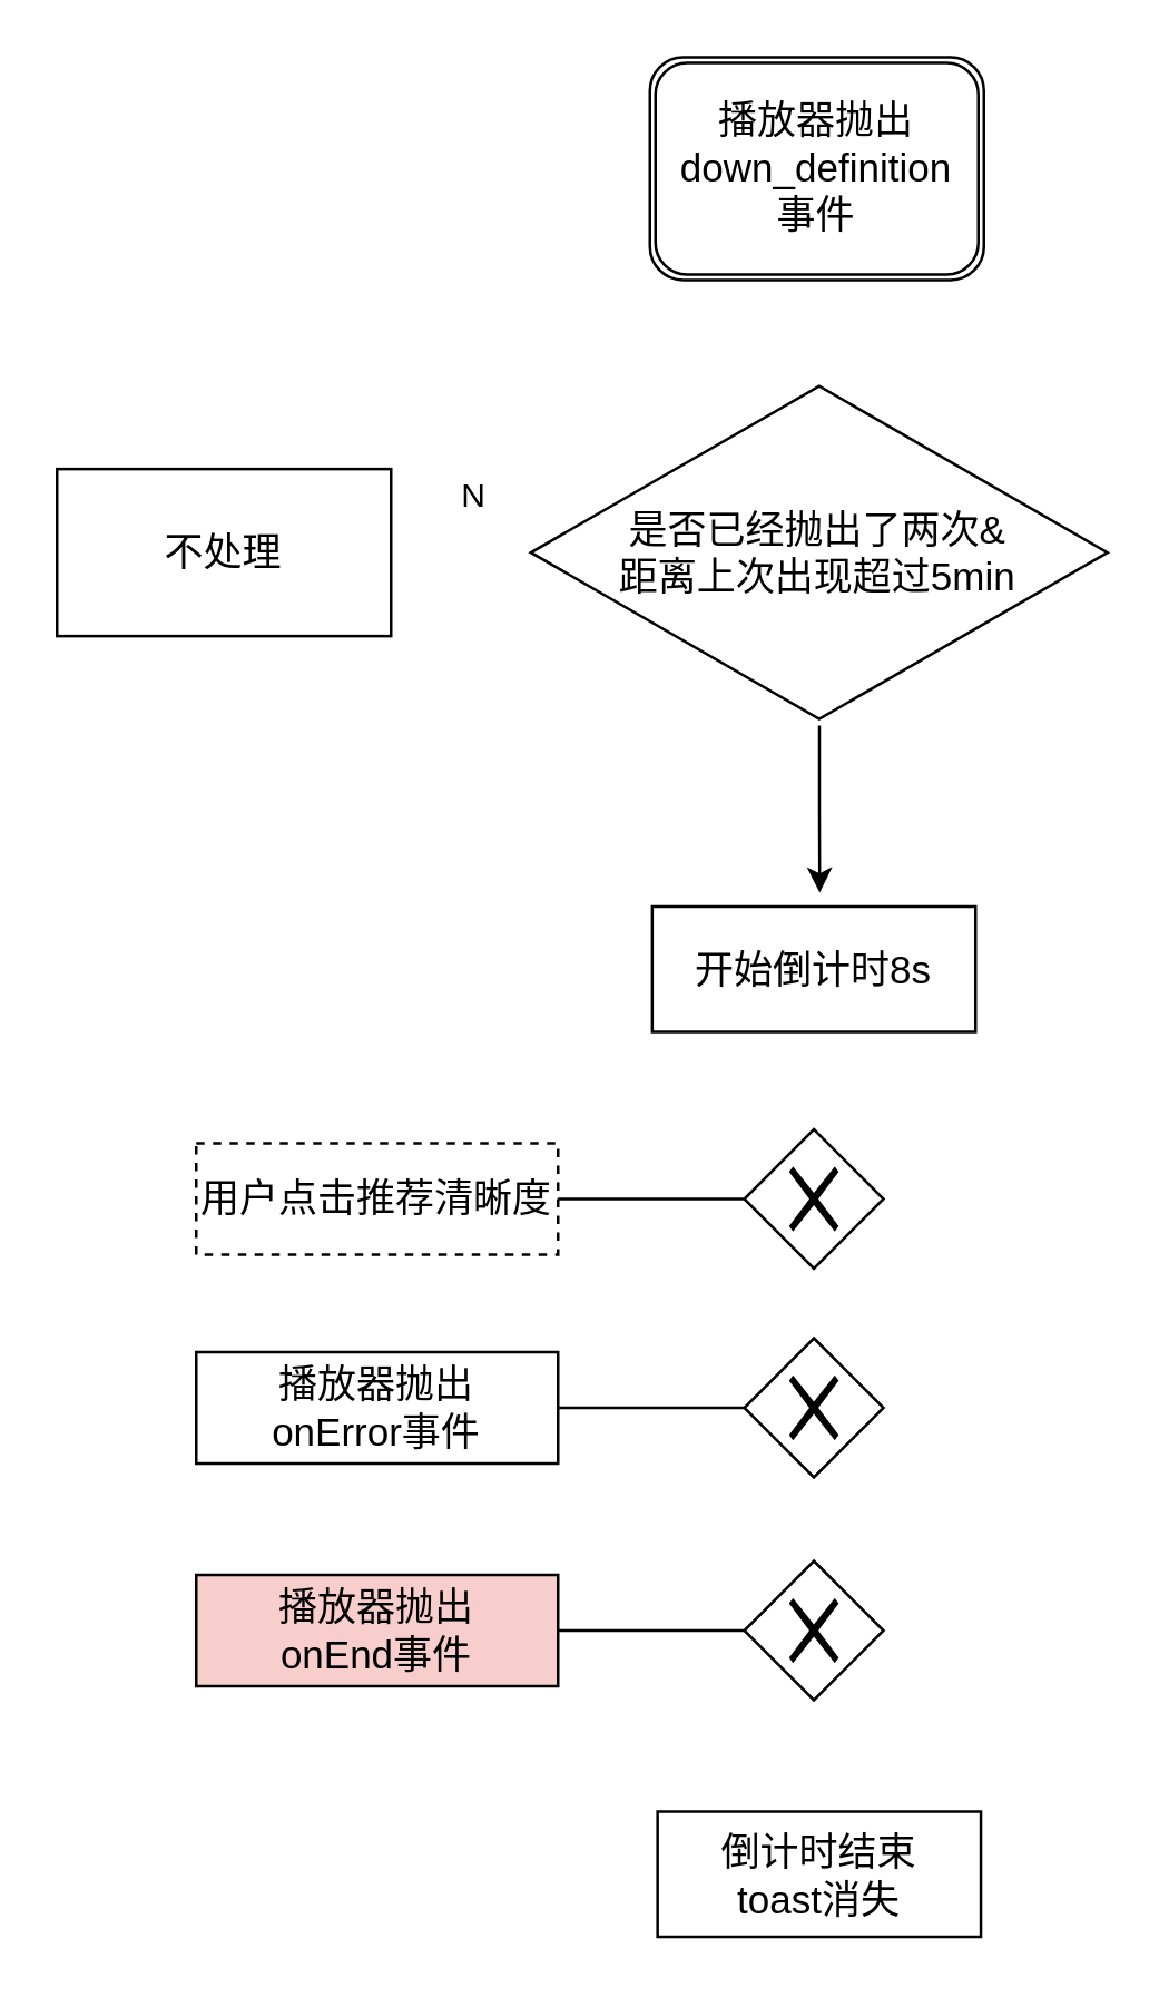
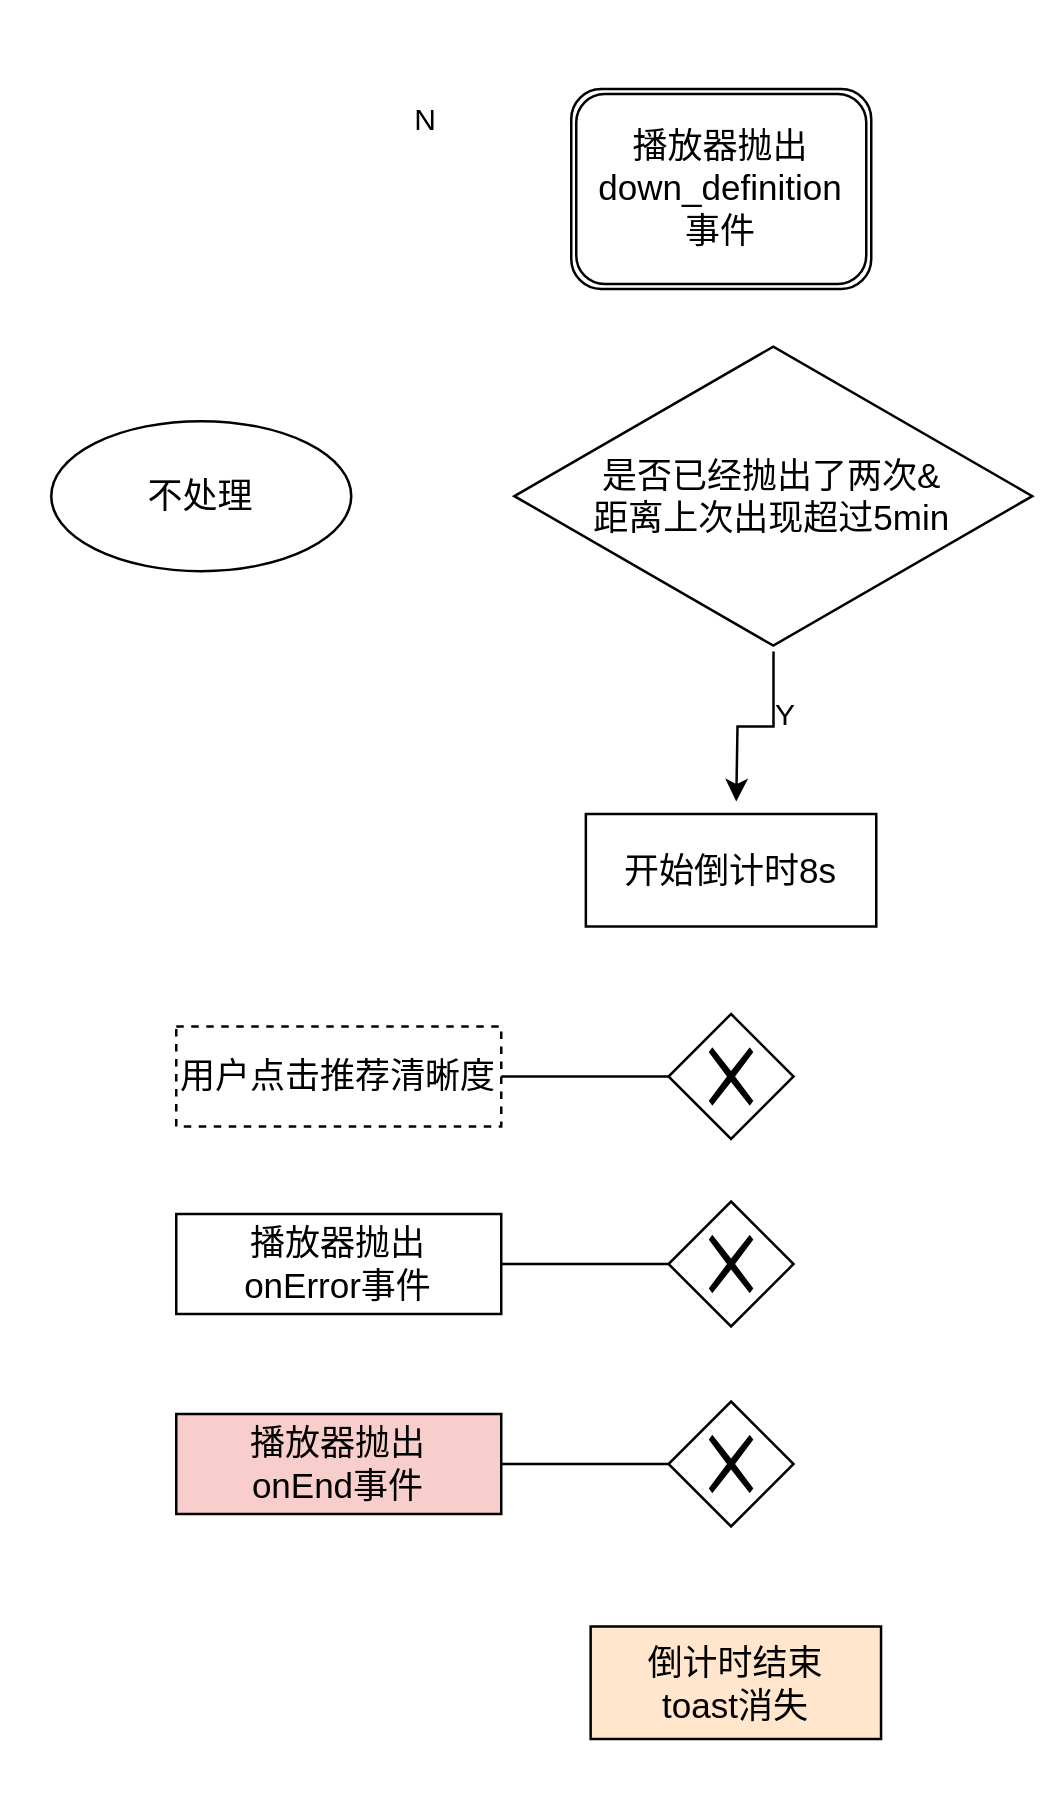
  <mxCell id="0" />
  <mxCell id="1" parent="0" />
  <mxCell id="2" value="" style="edgeStyle=orthogonalEdgeStyle;rounded=0;orthogonalLoop=1;jettySize=auto;html=1;" parent="1" source="3" edge="1"><mxGeometry relative="1" as="geometry"><mxPoint x="294" y="320" as="targetPoint" /></mxGeometry></mxCell>
- <mxCell id="3" value="&lt;font style=&quot;font-size: 14px&quot;&gt;是否已经抛出了两次&amp;amp;&lt;br&gt;距离上次出现超过5min&lt;/font&gt;" style="html=1;whiteSpace=wrap;aspect=fixed;shape=isoRectangle;" parent="1" vertex="1"><mxGeometry x="190.25" y="135.7" width="207.17" height="124.3" as="geometry" /></mxCell>
- <mxCell id="4" value="&lt;font style=&quot;font-size: 14px&quot;&gt;播放器抛出down_definition&lt;br&gt;事件&lt;/font&gt;" style="shape=ext;double=1;rounded=1;whiteSpace=wrap;html=1;" parent="1" vertex="1"><mxGeometry x="233" y="20" width="120" height="80" as="geometry" /></mxCell>
- <mxCell id="5" value="&lt;font style=&quot;font-size: 14px&quot;&gt;不处理&lt;/font&gt;" style="rounded=0;whiteSpace=wrap;html=1;" parent="1" vertex="1"><mxGeometry x="20" y="167.85" width="120" height="60" as="geometry" /></mxCell>
- <mxCell id="6" value="N" style="text;html=1;strokeColor=none;fillColor=none;align=center;verticalAlign=middle;whiteSpace=wrap;rounded=0;" parent="1" vertex="1"><mxGeometry x="150.25" y="167.85" width="40" height="20" as="geometry" /></mxCell>
+ <mxCell id="3" value="&lt;font style=&quot;font-size: 14px&quot;&gt;是否已经抛出了两次&amp;amp;&lt;br&gt;距离上次出现超过5min&lt;/font&gt;" style="html=1;whiteSpace=wrap;aspect=fixed;shape=isoRectangle;" parent="1" vertex="1"><mxGeometry x="205.25" y="135.7" width="207.17" height="124.3" as="geometry" /></mxCell>
+ <mxCell id="4" value="&lt;font style=&quot;font-size: 14px&quot;&gt;播放器抛出down_definition&lt;br&gt;事件&lt;/font&gt;" style="shape=ext;double=1;rounded=1;whiteSpace=wrap;html=1;" parent="1" vertex="1"><mxGeometry x="228" y="35" width="120" height="80" as="geometry" /></mxCell>
+ <mxCell id="5" value="&lt;font style=&quot;font-size: 14px&quot;&gt;不处理&lt;/font&gt;" style="ellipse;whiteSpace=wrap;html=1;" parent="1" vertex="1"><mxGeometry x="20" y="167.85" width="120" height="60" as="geometry" /></mxCell>
+ <mxCell id="6" value="N" style="text;html=1;strokeColor=none;fillColor=none;align=center;verticalAlign=middle;whiteSpace=wrap;rounded=0;" parent="1" vertex="1"><mxGeometry x="150.25" y="37.85" width="40" height="20" as="geometry" /></mxCell>
+ <mxCell id="7" value="Y" style="text;html=1;strokeColor=none;fillColor=none;align=center;verticalAlign=middle;whiteSpace=wrap;rounded=0;" parent="1" vertex="1"><mxGeometry x="294" y="275.7" width="40" height="20" as="geometry" /></mxCell>
  <mxCell id="8" value="&lt;font style=&quot;font-size: 14px&quot;&gt;开始倒计时8s&lt;/font&gt;" style="rounded=0;whiteSpace=wrap;html=1;" parent="1" vertex="1"><mxGeometry x="233.84" y="325" width="116.16" height="45" as="geometry" /></mxCell>
- <mxCell id="9" value="&lt;font style=&quot;font-size: 14px&quot;&gt;倒计时结束&lt;br&gt;toast消失&lt;/font&gt;" style="rounded=0;whiteSpace=wrap;html=1;" parent="1" vertex="1"><mxGeometry x="235.76" y="650" width="116.16" height="45" as="geometry" /></mxCell>
+ <mxCell id="9" value="&lt;font style=&quot;font-size: 14px&quot;&gt;倒计时结束&lt;br&gt;toast消失&lt;/font&gt;" style="rounded=0;whiteSpace=wrap;html=1;fillColor=#ffe6cc;" parent="1" vertex="1"><mxGeometry x="235.76" y="650" width="116.16" height="45" as="geometry" /></mxCell>
  <mxCell id="10" value="&lt;font style=&quot;font-size: 14px&quot;&gt;用户点击推荐清晰度&lt;/font&gt;" style="rounded=0;whiteSpace=wrap;html=1;dashed=1;" parent="1" vertex="1"><mxGeometry x="70" y="410" width="130" height="40" as="geometry" /></mxCell>
  <mxCell id="11" value="" style="endArrow=classic;html=1;exitX=1;exitY=0.5;exitDx=0;exitDy=0;" parent="1" source="10" edge="1"><mxGeometry width="50" height="50" relative="1" as="geometry"><mxPoint x="270" y="410" as="sourcePoint" /><mxPoint x="290" y="430" as="targetPoint" /></mxGeometry></mxCell>
  <mxCell id="12" value="" style="shape=mxgraph.bpmn.shape;html=1;verticalLabelPosition=bottom;labelBackgroundColor=#ffffff;verticalAlign=top;align=center;perimeter=rhombusPerimeter;background=gateway;outlineConnect=0;outline=none;symbol=exclusiveGw;" parent="1" vertex="1"><mxGeometry x="266.92" y="405" width="50" height="50" as="geometry" /></mxCell>
  <mxCell id="13" value="&lt;span style=&quot;font-size: 14px&quot;&gt;播放器抛出&lt;br&gt;onError事件&lt;/span&gt;" style="rounded=0;whiteSpace=wrap;html=1;" parent="1" vertex="1"><mxGeometry x="70" y="485" width="130" height="40" as="geometry" /></mxCell>
  <mxCell id="14" value="" style="endArrow=classic;html=1;exitX=1;exitY=0.5;exitDx=0;exitDy=0;" parent="1" source="13" edge="1"><mxGeometry width="50" height="50" relative="1" as="geometry"><mxPoint x="270" y="485" as="sourcePoint" /><mxPoint x="290" y="505" as="targetPoint" /></mxGeometry></mxCell>
  <mxCell id="15" value="" style="shape=mxgraph.bpmn.shape;html=1;verticalLabelPosition=bottom;labelBackgroundColor=#ffffff;verticalAlign=top;align=center;perimeter=rhombusPerimeter;background=gateway;outlineConnect=0;outline=none;symbol=exclusiveGw;" parent="1" vertex="1"><mxGeometry x="266.92" y="480" width="50" height="50" as="geometry" /></mxCell>
  <mxCell id="16" value="&lt;span style=&quot;font-size: 14px&quot;&gt;播放器抛出&lt;br&gt;onEnd事件&lt;/span&gt;" style="rounded=0;whiteSpace=wrap;html=1;fillColor=#f8cecc;" parent="1" vertex="1"><mxGeometry x="70" y="565" width="130" height="40" as="geometry" /></mxCell>
  <mxCell id="17" value="" style="endArrow=classic;html=1;exitX=1;exitY=0.5;exitDx=0;exitDy=0;" parent="1" source="16" edge="1"><mxGeometry width="50" height="50" relative="1" as="geometry"><mxPoint x="270" y="565" as="sourcePoint" /><mxPoint x="290" y="585" as="targetPoint" /></mxGeometry></mxCell>
  <mxCell id="18" value="" style="shape=mxgraph.bpmn.shape;html=1;verticalLabelPosition=bottom;labelBackgroundColor=#ffffff;verticalAlign=top;align=center;perimeter=rhombusPerimeter;background=gateway;outlineConnect=0;outline=none;symbol=exclusiveGw;" parent="1" vertex="1"><mxGeometry x="266.92" y="560" width="50" height="50" as="geometry" /></mxCell>
